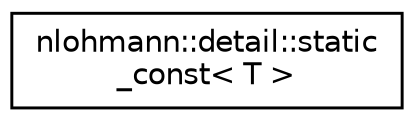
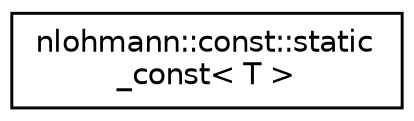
  digraph {
    rankdir=LR
    fontname="DejaVu Sans"
-   n1 [color=black fillcolor=white fontname="DejaVu Sans" fontsize=10 height=0.2 label="nlohmann::detail::static\l_const\< T \>" shape=record style=filled width=0.4]
+   n1 [color=black fillcolor=white fontname="DejaVu Sans" fontsize=10 height=0.2 label="nlohmann::const::static\l_const\< T \>" shape=record style=filled width=0.4]
  }
